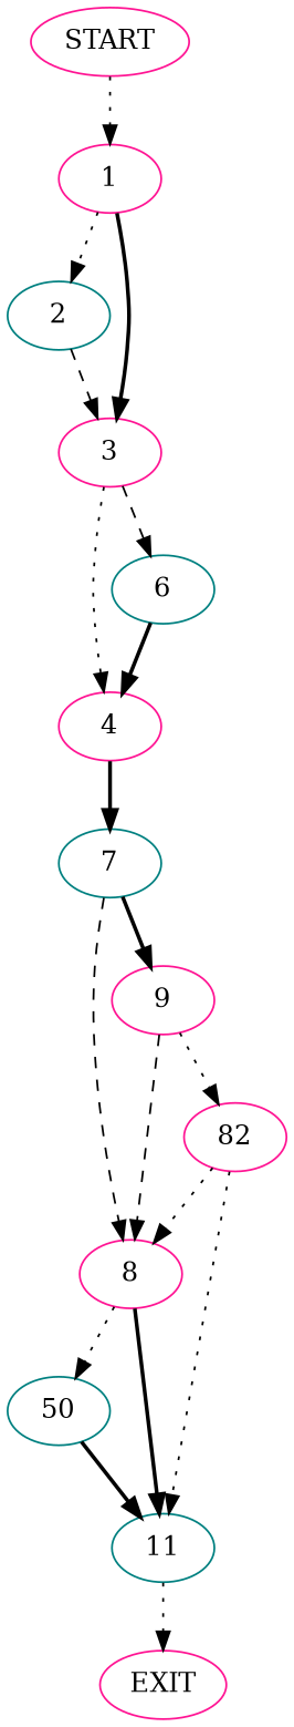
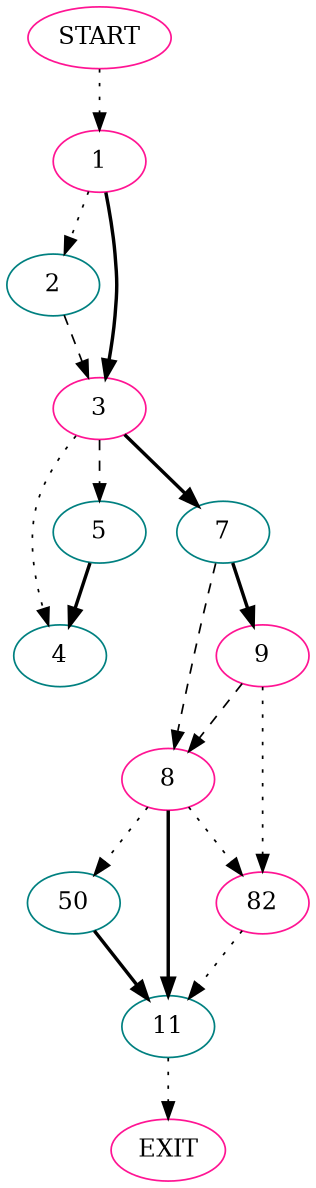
  digraph {
    node [color=deeppink]
    edge [style=dotted]
    n1 [label=START]
    1
    2 [color=teal]
    3
    n5 [label=EXIT]
-   4
-   5 [color=teal label=6]
+   4 [color=teal]
+   5 [color=teal]
    7 [color=teal]
    8
    9
    n11 [color=teal label=50]
    11 [color=teal]
    n13 [label=82]
    n1 -> 1
    1 -> 2
    1 -> 3 [style=bold]
    2 -> 3 [style=dashed]
    3 -> 4
    3 -> 5 [style=dashed]
-   4 -> 7 [style=bold]
+   3 -> 7 [style=bold]
    5 -> 4 [style=bold]
    7 -> 8 [style=dashed]
    7 -> 9 [style=bold]
    8 -> n11
    8 -> 11 [style=bold]
    9 -> 8 [style=dashed]
    9 -> n13
    n11 -> 11 [style=bold]
    11 -> n5
-   n13 -> 8
+   8 -> n13
    n13 -> 11
  }
